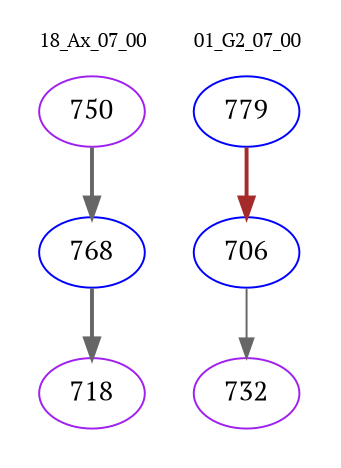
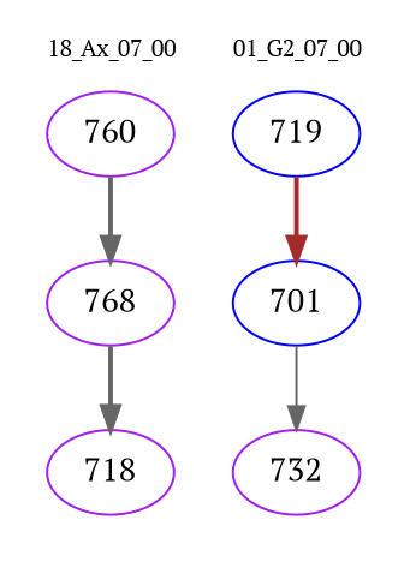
  digraph {
    fontname="PT Serif"
    node [color=purple fontname="PT Serif"]
    edge [color=gray40 fontname="PT Serif" style=bold]
-   n1 [label=750]
-   n2 [color=blue label=768]
+   n1 [label=760]
+   n2 [label=768]
    n3 [label=718]
-   n4 [color=blue label=779]
-   n5 [color=blue label=706]
+   n4 [color=blue label=719]
+   n5 [color=blue label=701]
    n6 [label=732]
    subgraph cluster_1 {
      color=white
      fontsize=10
      label="18_Ax_07_00"
      n1
      n2
      n3
    }
    subgraph cluster_2 {
      color=white
      fontsize=10
      label="01_G2_07_00"
      n4
      n5
      n6
    }
    n1 -> n2
    n2 -> n3
    n4 -> n5 [color=brown]
    n5 -> n6 [style=solid]
  }
